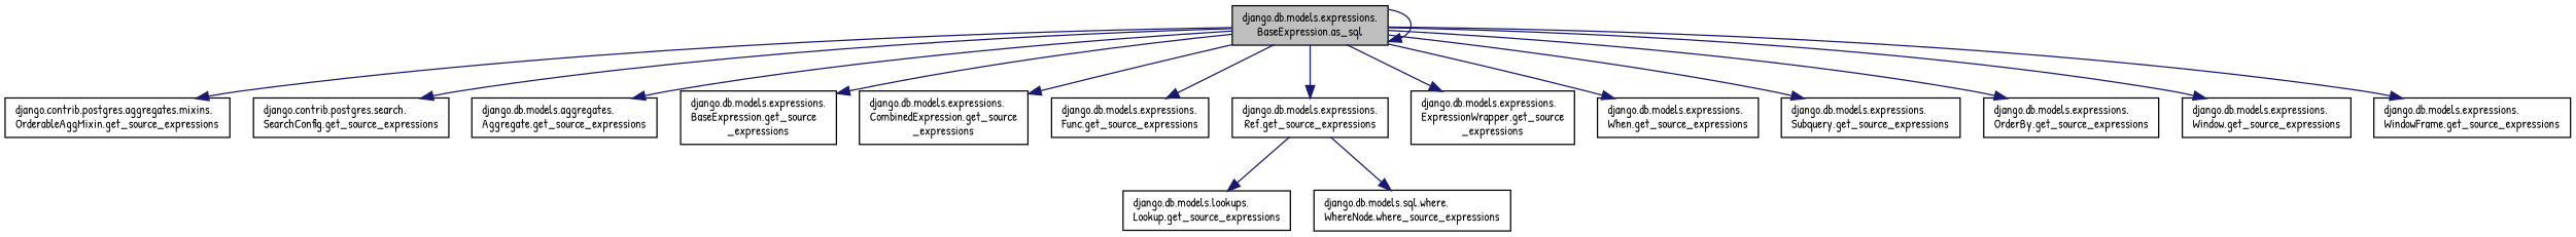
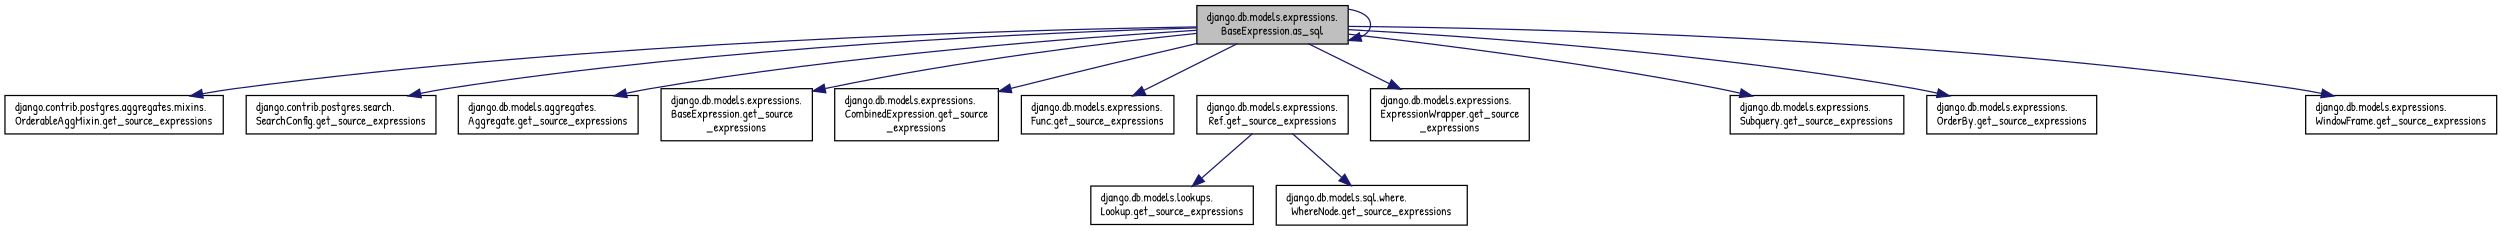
  digraph {
    fontname="Patrick Hand"
    rankdir=TB
    node [color=black fillcolor=white fontname="Patrick Hand" fontsize=10 shape=record style=filled]
    edge [color=midnightblue fontname="Patrick Hand" fontsize=10 labelfontname=Helvetica labelfontsize=10 style=solid]
    n1 [fillcolor=grey75 fontcolor=black height=0.2 label="django.db.models.expressions.\lBaseExpression.as_sql" width=0.4]
    n2 [height=0.2 label="django.contrib.postgres.aggregates.mixins.\lOrderableAggMixin.get_source_expressions" width=0.4]
    n3 [height=0.2 label="django.contrib.postgres.search.\lSearchConfig.get_source_expressions" width=0.4]
    n4 [height=0.2 label="django.db.models.aggregates.\lAggregate.get_source_expressions" width=0.4]
    n5 [height=0.2 label="django.db.models.expressions.\lBaseExpression.get_source\l_expressions" width=0.4]
    n6 [height=0.2 label="django.db.models.expressions.\lCombinedExpression.get_source\l_expressions" width=0.4]
    n7 [height=0.2 label="django.db.models.expressions.\lFunc.get_source_expressions" width=0.4]
    n8 [height=0.2 label="django.db.models.expressions.\lRef.get_source_expressions" width=0.4]
    n9 [height=0.2 label="django.db.models.expressions.\lExpressionWrapper.get_source\l_expressions" width=0.4]
-   n10 [height=0.2 label="django.db.models.expressions.\lWhen.get_source_expressions" width=0.4]
    n11 [height=0.2 label="django.db.models.expressions.\lSubquery.get_source_expressions" width=0.4]
    n12 [height=0.2 label="django.db.models.expressions.\lOrderBy.get_source_expressions" width=0.4]
-   n13 [height=0.2 label="django.db.models.expressions.\lWindow.get_source_expressions" width=0.4]
    n14 [height=0.2 label="django.db.models.expressions.\lWindowFrame.get_source_expressions" width=0.4]
    n15 [height=0.2 label="django.db.models.lookups.\lLookup.get_source_expressions" width=0.4]
-   n16 [height=0.2 label="django.db.models.sql.where.\lWhereNode.where_source_expressions" width=0.4]
+   n16 [height=0.2 label="django.db.models.sql.where.\lWhereNode.get_source_expressions" width=0.4]
    n1 -> n1
    n1 -> n2
    n1 -> n3
    n1 -> n4
    n1 -> n5
    n1 -> n6
    n1 -> n7
-   n1 -> n8
    n1 -> n9
-   n1 -> n10
    n1 -> n11
    n1 -> n12
-   n1 -> n13
    n1 -> n14
    n8 -> n15
    n8 -> n16
  }
